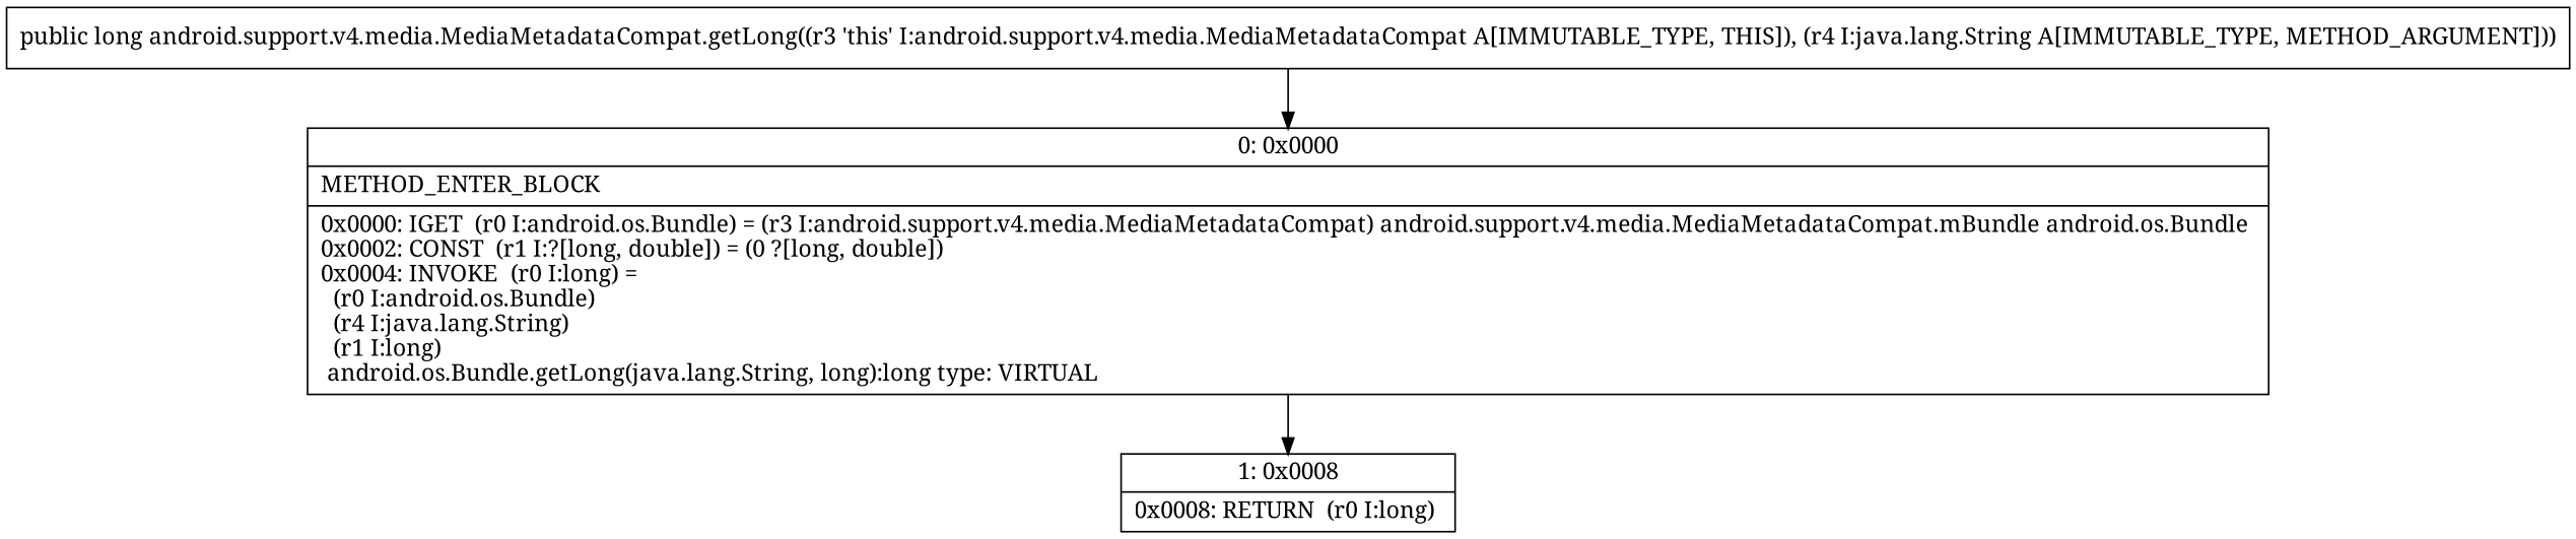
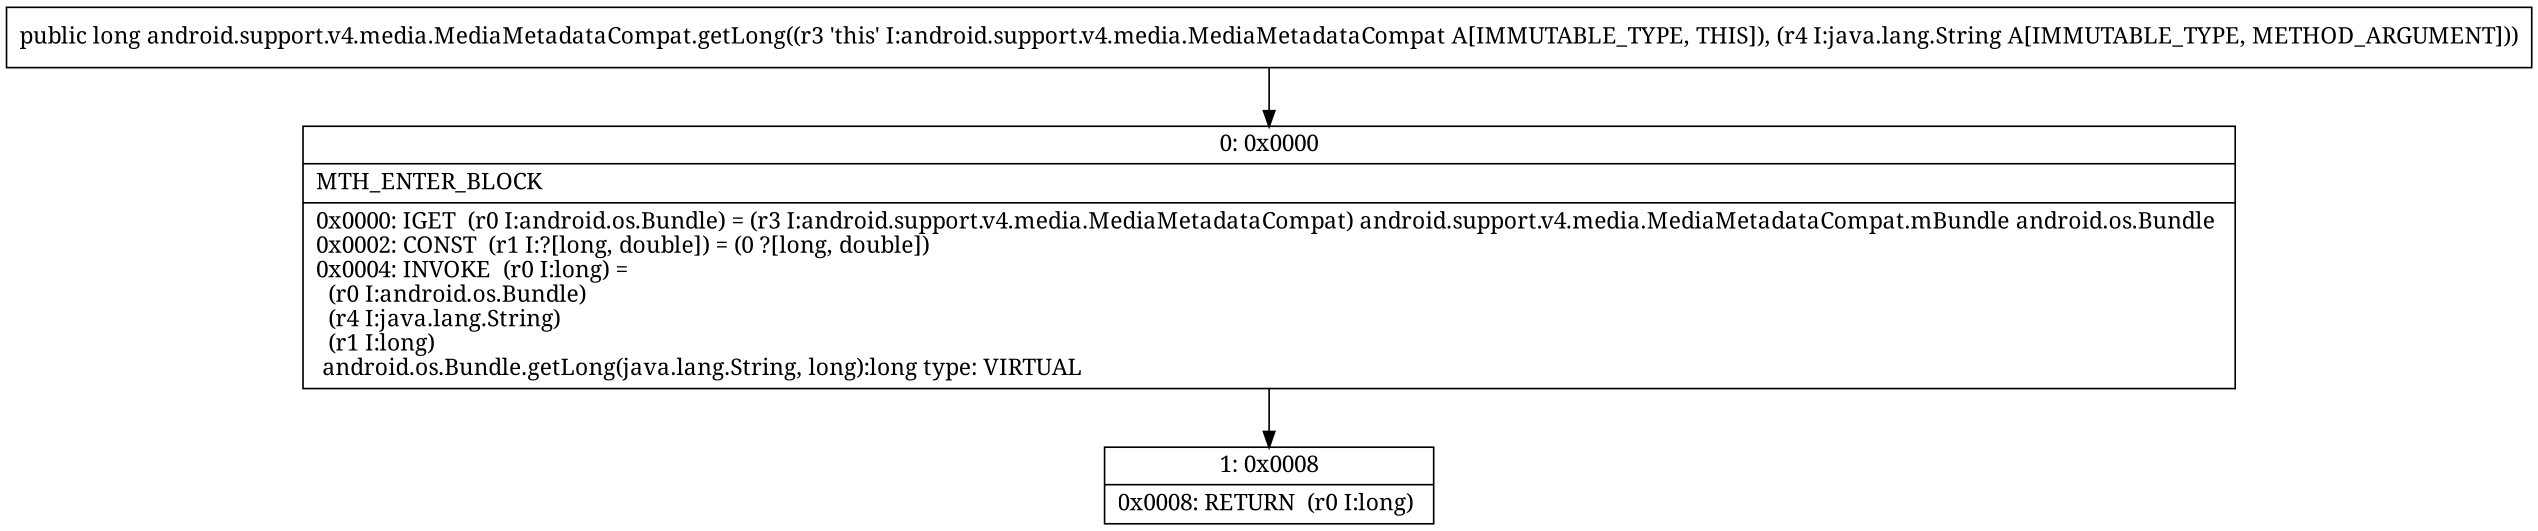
  digraph {
    fontname="Noto Serif"
    node [shape=record fontname="Noto Serif"]
    edge [fontname="Noto Serif"]
-   n1 [label="{0\:\ 0x0000|METHOD_ENTER_BLOCK\l|0x0000: IGET  (r0 I:android.os.Bundle) = (r3 I:android.support.v4.media.MediaMetadataCompat) android.support.v4.media.MediaMetadataCompat.mBundle android.os.Bundle \l0x0002: CONST  (r1 I:?[long, double]) = (0 ?[long, double]) \l0x0004: INVOKE  (r0 I:long) = \l  (r0 I:android.os.Bundle)\l  (r4 I:java.lang.String)\l  (r1 I:long)\l android.os.Bundle.getLong(java.lang.String, long):long type: VIRTUAL \l}"]
+   n1 [label="{0\:\ 0x0000|MTH_ENTER_BLOCK\l|0x0000: IGET  (r0 I:android.os.Bundle) = (r3 I:android.support.v4.media.MediaMetadataCompat) android.support.v4.media.MediaMetadataCompat.mBundle android.os.Bundle \l0x0002: CONST  (r1 I:?[long, double]) = (0 ?[long, double]) \l0x0004: INVOKE  (r0 I:long) = \l  (r0 I:android.os.Bundle)\l  (r4 I:java.lang.String)\l  (r1 I:long)\l android.os.Bundle.getLong(java.lang.String, long):long type: VIRTUAL \l}"]
    n2 [label="{1\:\ 0x0008|0x0008: RETURN  (r0 I:long) \l}"]
    n3 [label="{public long android.support.v4.media.MediaMetadataCompat.getLong((r3 'this' I:android.support.v4.media.MediaMetadataCompat A[IMMUTABLE_TYPE, THIS]), (r4 I:java.lang.String A[IMMUTABLE_TYPE, METHOD_ARGUMENT])) }"]
    n1 -> n2
    n3 -> n1
  }
